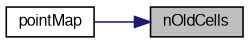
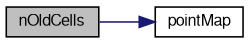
  digraph {
    rankdir=LR
    node [color=black fontname=FreeSans fontsize=10 shape=record]
    n1 [fillcolor=grey75 fontcolor=black height=0.2 label=nOldCells style=filled width=0.4]
    n2 [height=0.2 label=pointMap width=0.4]
-   n2 -> n1 [color=midnightblue fontname=FreeSans fontsize=10 labelfontname=FreeSans labelfontsize=10 style=solid]
+   n1 -> n2 [color=midnightblue fontname=FreeSans fontsize=10 labelfontname=FreeSans labelfontsize=10 style=solid]
  }
